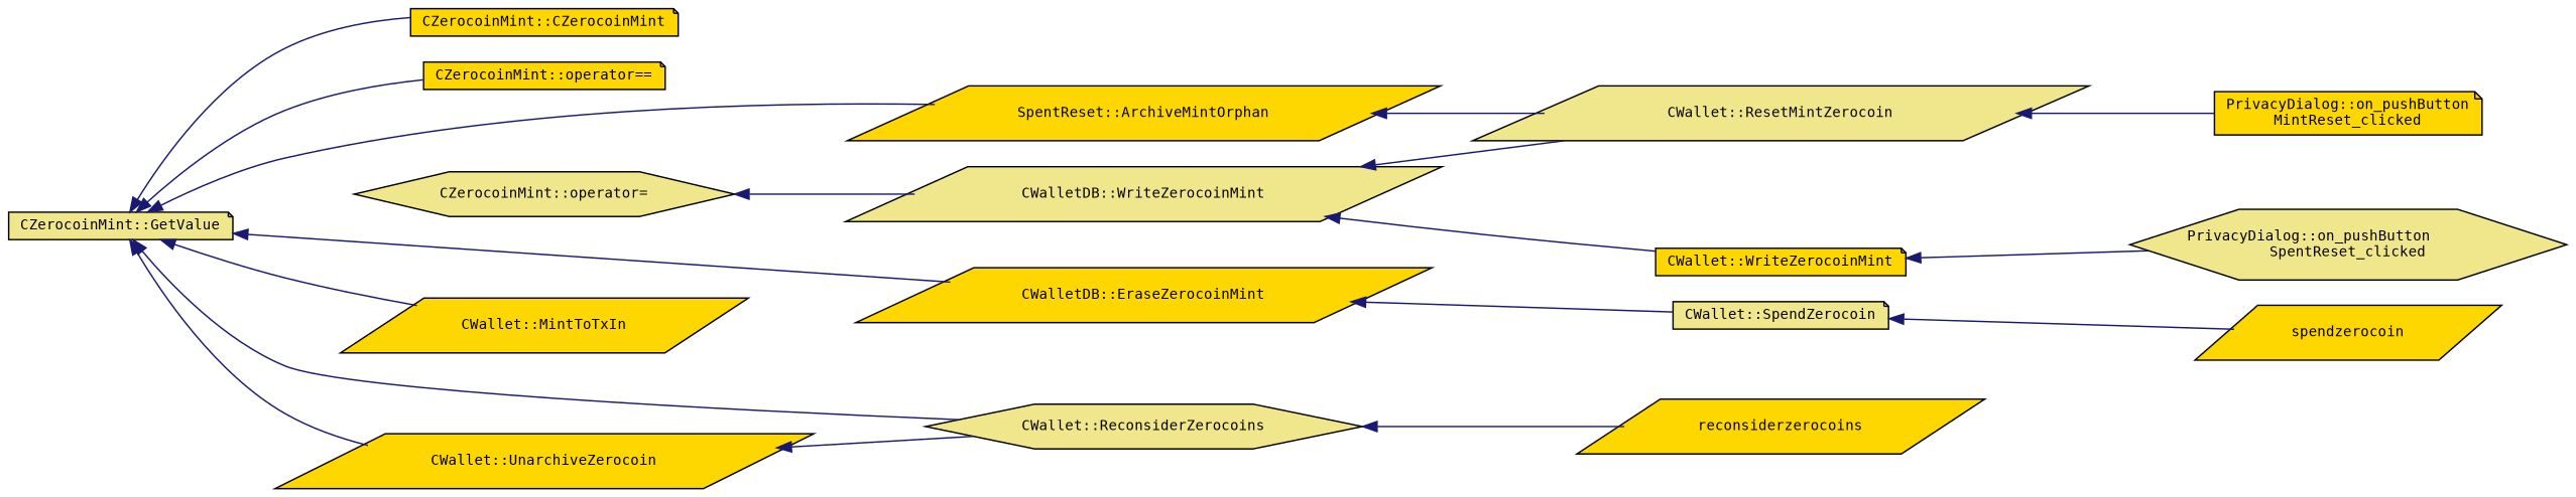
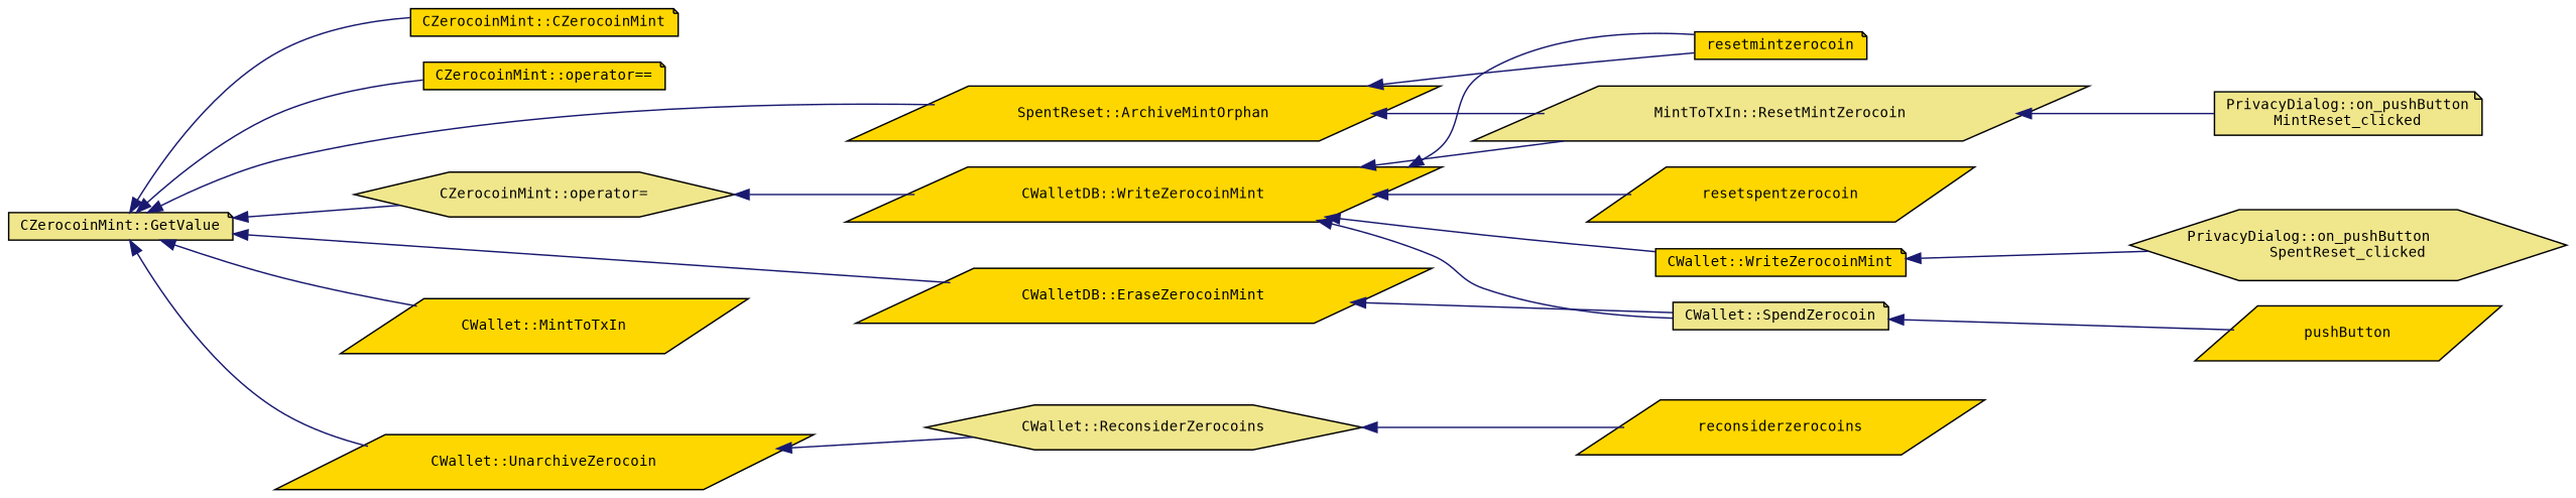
  digraph {
    fontname="DejaVu Sans Mono"
    rankdir=LR
    node [color=black fillcolor=gold fontname="DejaVu Sans Mono" fontsize=10 shape=parallelogram style=filled]
    edge [color=midnightblue dir=back fontname="DejaVu Sans Mono" fontsize=10 labelfontname=Helvetica labelfontsize=10 style=solid]
    n1 [fillcolor=khaki fontcolor=black height=0.2 label="CZerocoinMint::GetValue" shape=note width=0.4]
    n2 [height=0.2 label="CZerocoinMint::CZerocoinMint" shape=note width=0.4]
    n3 [height=0.2 label="CZerocoinMint::operator==" shape=note width=0.4]
    n4 [fillcolor=khaki height=0.2 label="CZerocoinMint::operator=" shape=hexagon width=0.4]
    n5 [height=0.2 label="CWallet::MintToTxIn" width=0.4]
    n6 [height=0.2 label="CWalletDB::EraseZerocoinMint" width=0.4]
    n7 [height=0.2 label="SpentReset::ArchiveMintOrphan" width=0.4]
    n8 [height=0.2 label="CWallet::UnarchiveZerocoin" width=0.4]
-   n9 [fillcolor=khaki height=0.2 label="CWalletDB::WriteZerocoinMint" width=0.4]
-   n12 [fillcolor=khaki height=0.2 label="CWallet::ResetMintZerocoin" width=0.4]
+   n9 [height=0.2 label="CWalletDB::WriteZerocoinMint" width=0.4]
+   n10 [height=0.2 label=resetmintzerocoin shape=note width=0.4]
+   n11 [height=0.2 label=resetspentzerocoin width=0.4]
+   n12 [fillcolor=khaki height=0.2 label="MintToTxIn::ResetMintZerocoin" width=0.4]
    n13 [height=0.2 label="CWallet::WriteZerocoinMint" shape=note width=0.4]
    n14 [fillcolor=khaki height=0.2 label="CWallet::SpendZerocoin" shape=note width=0.4]
    n15 [fillcolor=khaki height=0.2 label="CWallet::ReconsiderZerocoins" shape=hexagon width=0.4]
-   n16 [height=0.2 label="PrivacyDialog::on_pushButton\lMintReset_clicked" shape=note width=0.4]
+   n16 [fillcolor=khaki height=0.2 label="PrivacyDialog::on_pushButton\lMintReset_clicked" shape=note width=0.4]
    n17 [fillcolor=khaki height=0.2 label="PrivacyDialog::on_pushButton\lSpentReset_clicked" shape=hexagon width=0.4]
-   n18 [height=0.2 label=spendzerocoin width=0.4]
+   n18 [height=0.2 label=pushButton width=0.4]
    n19 [height=0.2 label=reconsiderzerocoins width=0.4]
    n1 -> n2
    n1 -> n3
-   n1 -> n15
+   n1 -> n4
    n1 -> n5
    n1 -> n6
    n1 -> n7
    n1 -> n8
    n4 -> n9
    n6 -> n14
+   n7 -> n10
    n7 -> n12
    n8 -> n15
+   n9 -> n10
+   n9 -> n11
    n9 -> n12
    n9 -> n13
+   n9 -> n14
    n12 -> n16
    n13 -> n17
    n14 -> n18
    n15 -> n19
  }
